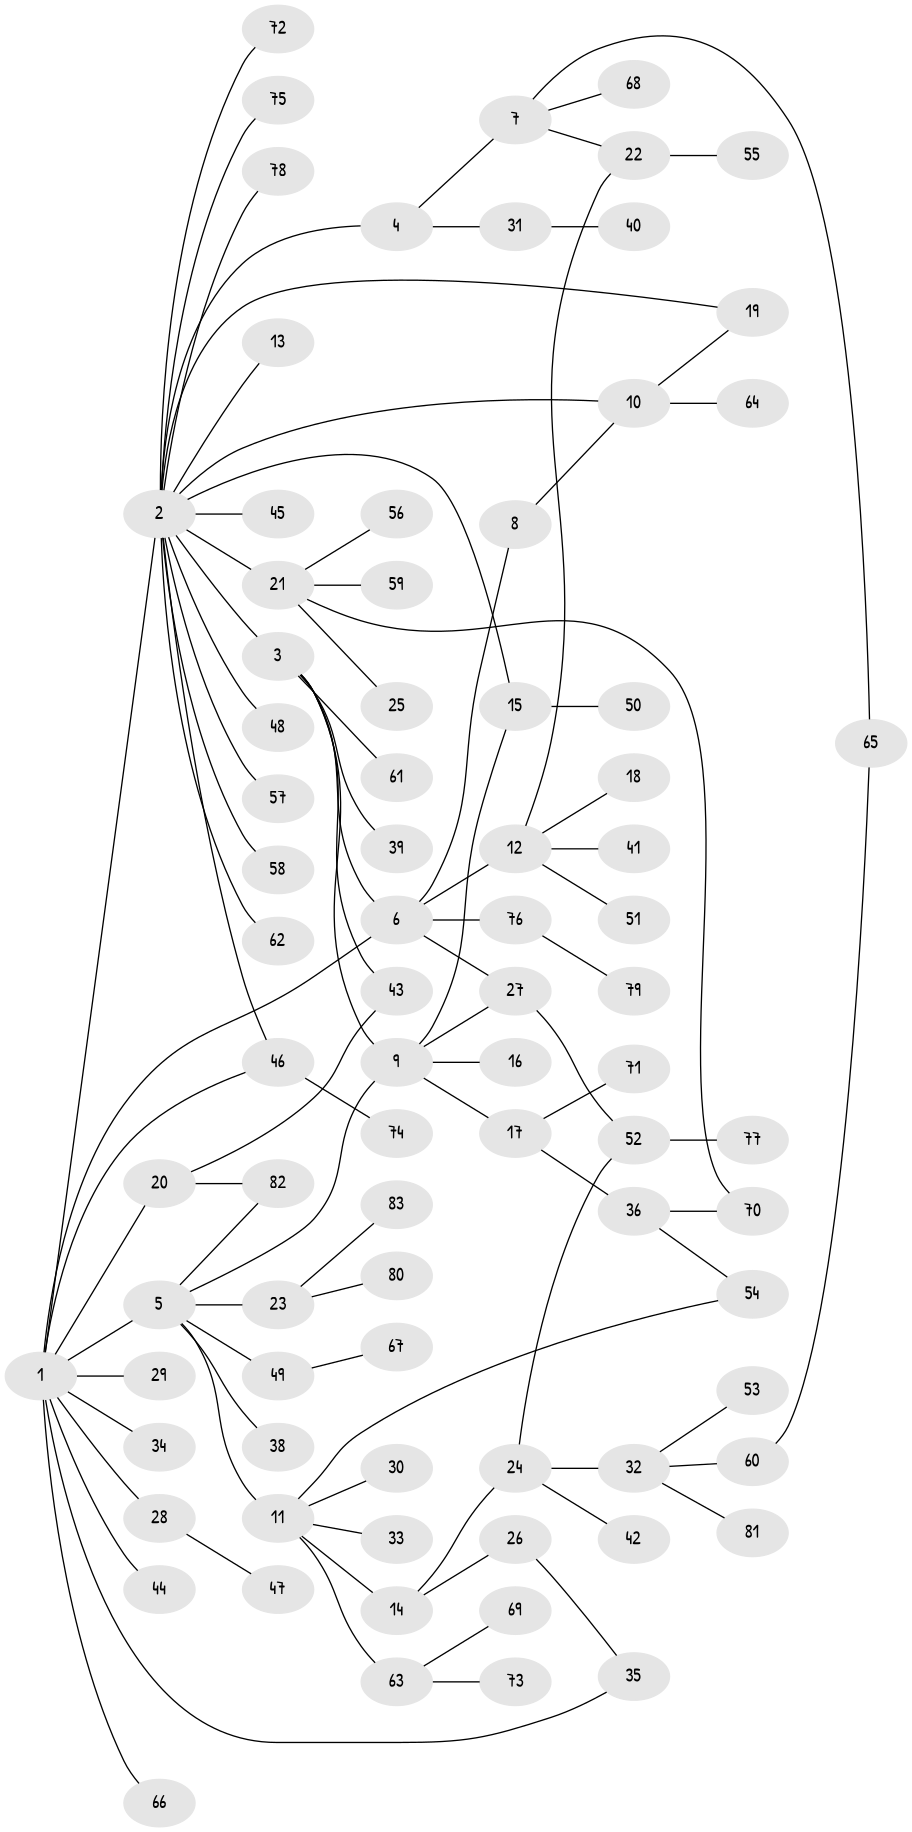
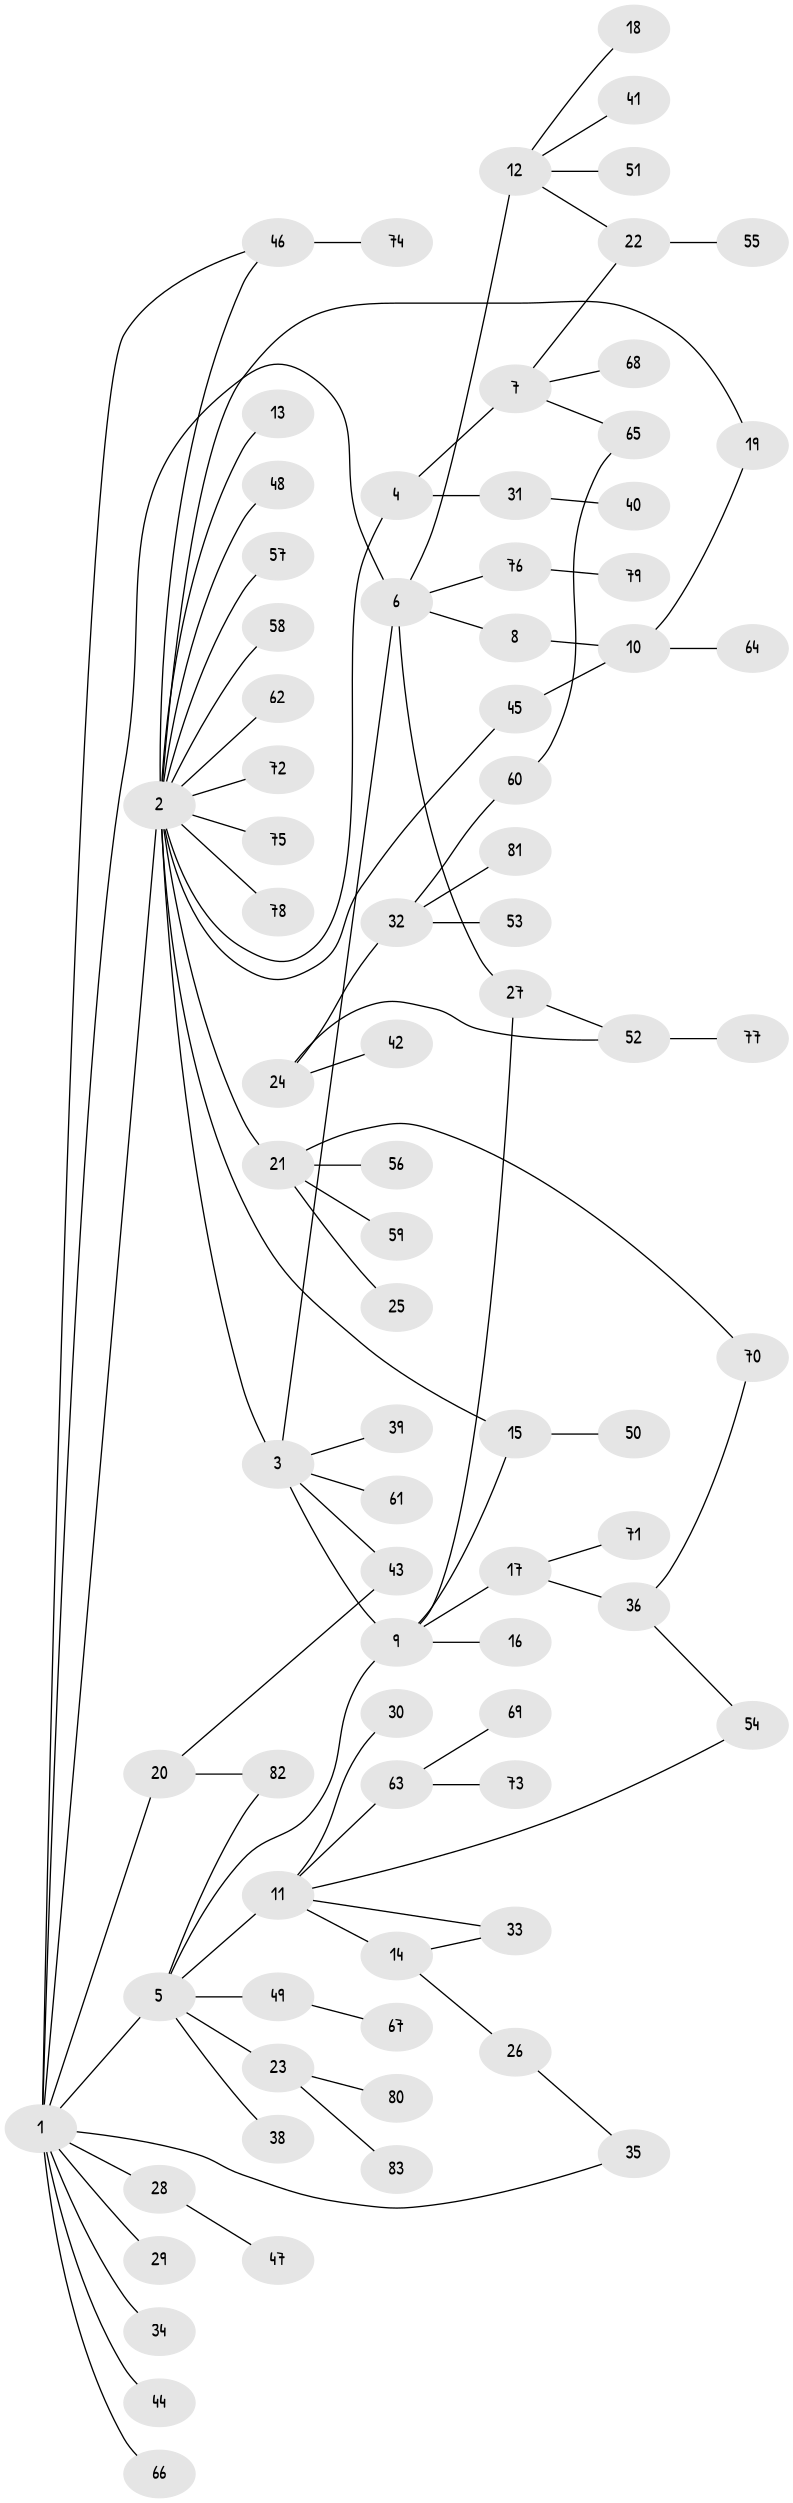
  graph {
    fontname="Patrick Hand"
    rankdir=LR
    node [color=gray90 fontname="Patrick Hand" style=filled]
    edge [fontname="Patrick Hand"]
    1
    2
    5
    6
    20
    28
    29
    34
    35
    44
    46
    66
    3
    4
    10
    13
    15
    19
    21
    45
    48
    57
    58
    62
    72
    75
    78
    9
    11
    23
    38
    49
    82
    8
    12
    27
    76
    43
    47
    74
    39
    61
    7
    31
    64
    50
    25
    56
    59
    70
    16
    17
    22
    65
    68
    40
    14
    30
    33
    54
    63
    80
    83
    67
    18
    41
    51
    52
    79
    55
    36
    71
    24
    26
    69
    73
    32
    42
    53
    60
    81
    77
    1 -- 2
    1 -- 5
    1 -- 6
    1 -- 20
    1 -- 28
    1 -- 29
    1 -- 34
    1 -- 35
    1 -- 44
    1 -- 46
    1 -- 66
    2 -- 46
    2 -- 3
    2 -- 4
-   2 -- 10
+   45 -- 10
    2 -- 13
    2 -- 15
    2 -- 19
    2 -- 21
    2 -- 45
    2 -- 48
    2 -- 57
    2 -- 58
    2 -- 62
    2 -- 72
    2 -- 75
    2 -- 78
    5 -- 9
    5 -- 11
    5 -- 23
    5 -- 38
    5 -- 49
    5 -- 82
    6 -- 8
    6 -- 12
    6 -- 27
    6 -- 76
    20 -- 82
    20 -- 43
    28 -- 47
    46 -- 74
    3 -- 6
    3 -- 9
    3 -- 43
    3 -- 39
    3 -- 61
    4 -- 7
    4 -- 31
    10 -- 19
    10 -- 64
    15 -- 50
    21 -- 25
    21 -- 56
    21 -- 59
    21 -- 70
    9 -- 15
    9 -- 27
    9 -- 16
    9 -- 17
    11 -- 14
    11 -- 30
    11 -- 33
    11 -- 54
    11 -- 63
    23 -- 80
    23 -- 83
    49 -- 67
    8 -- 10
    12 -- 22
    12 -- 18
    12 -- 41
    12 -- 51
    27 -- 52
    76 -- 79
    7 -- 22
    7 -- 65
    7 -- 68
    31 -- 40
    17 -- 36
    17 -- 71
    22 -- 55
-   14 -- 24
+   14 -- 33
    14 -- 26
    63 -- 69
    63 -- 73
    52 -- 77
    36 -- 70
    36 -- 54
    24 -- 52
    24 -- 32
    24 -- 42
    26 -- 35
    32 -- 53
    32 -- 60
    32 -- 81
    60 -- 65
  }
